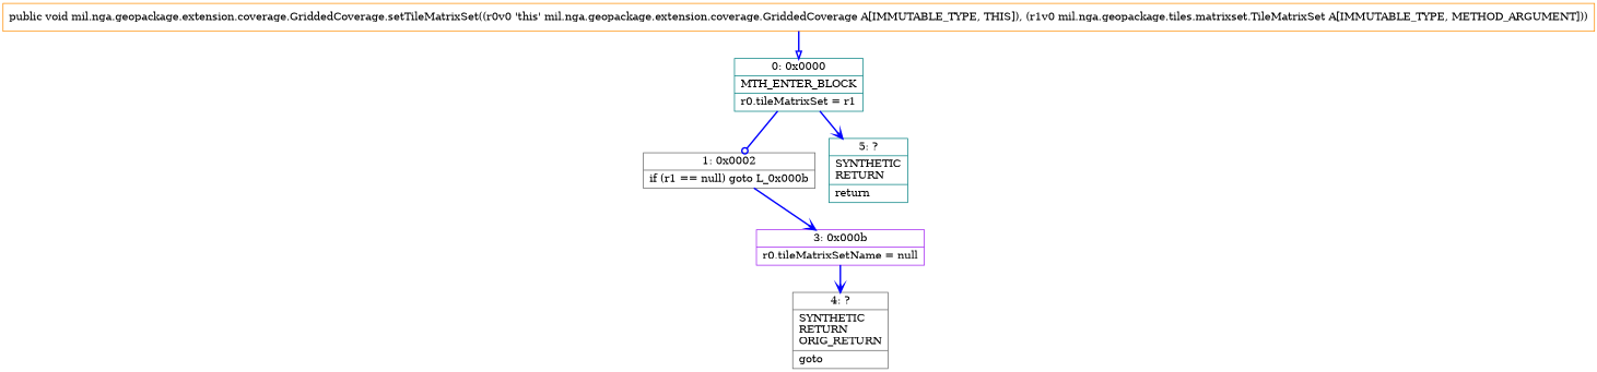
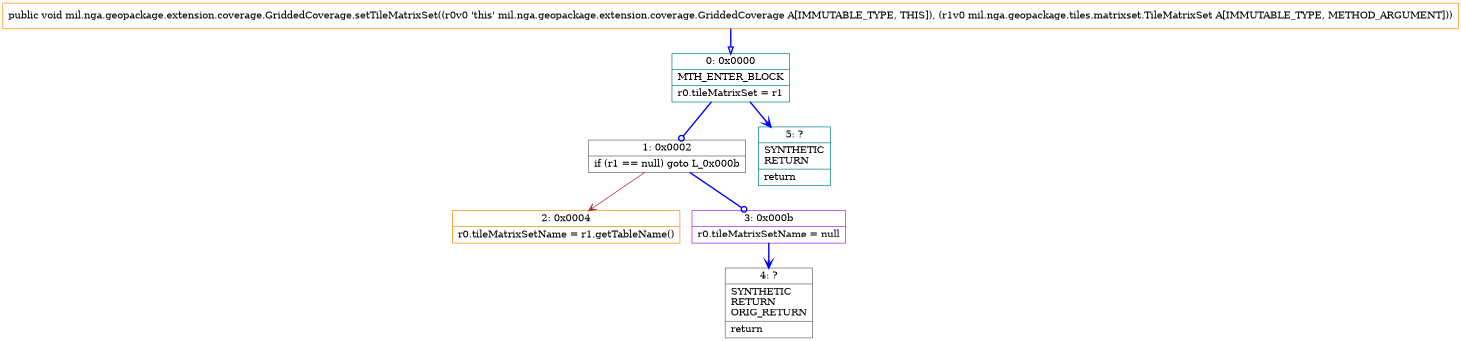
  digraph {
    node [color=teal shape=record]
    edge [arrowhead=vee color=blue style=bold]
    n1 [label="{0\:\ 0x0000|MTH_ENTER_BLOCK\l|r0.tileMatrixSet = r1\l}"]
    n2 [color=gray40 label="{1\:\ 0x0002|if (r1 == null) goto L_0x000b\l}"]
    n3 [label="{5\:\ ?|SYNTHETIC\lRETURN\l|return\l}"]
+   n4 [color=darkorange label="{2\:\ 0x0004|r0.tileMatrixSetName = r1.getTableName()\l}"]
    n5 [color=purple label="{3\:\ 0x000b|r0.tileMatrixSetName = null\l}"]
-   n6 [color=gray40 label="{4\:\ ?|SYNTHETIC\lRETURN\lORIG_RETURN\l|goto\l}"]
+   n6 [color=gray40 label="{4\:\ ?|SYNTHETIC\lRETURN\lORIG_RETURN\l|return\l}"]
    n7 [color=darkorange label="{public void mil.nga.geopackage.extension.coverage.GriddedCoverage.setTileMatrixSet((r0v0 'this' mil.nga.geopackage.extension.coverage.GriddedCoverage A[IMMUTABLE_TYPE, THIS]), (r1v0 mil.nga.geopackage.tiles.matrixset.TileMatrixSet A[IMMUTABLE_TYPE, METHOD_ARGUMENT])) }"]
    n1 -> n2 [arrowhead=odot]
    n1 -> n3
-   n2 -> n5
+   n2 -> n4 [color=brown style=solid]
+   n2 -> n5 [arrowhead=odot]
    n5 -> n6
    n7 -> n1 [arrowhead=onormal]
  }
